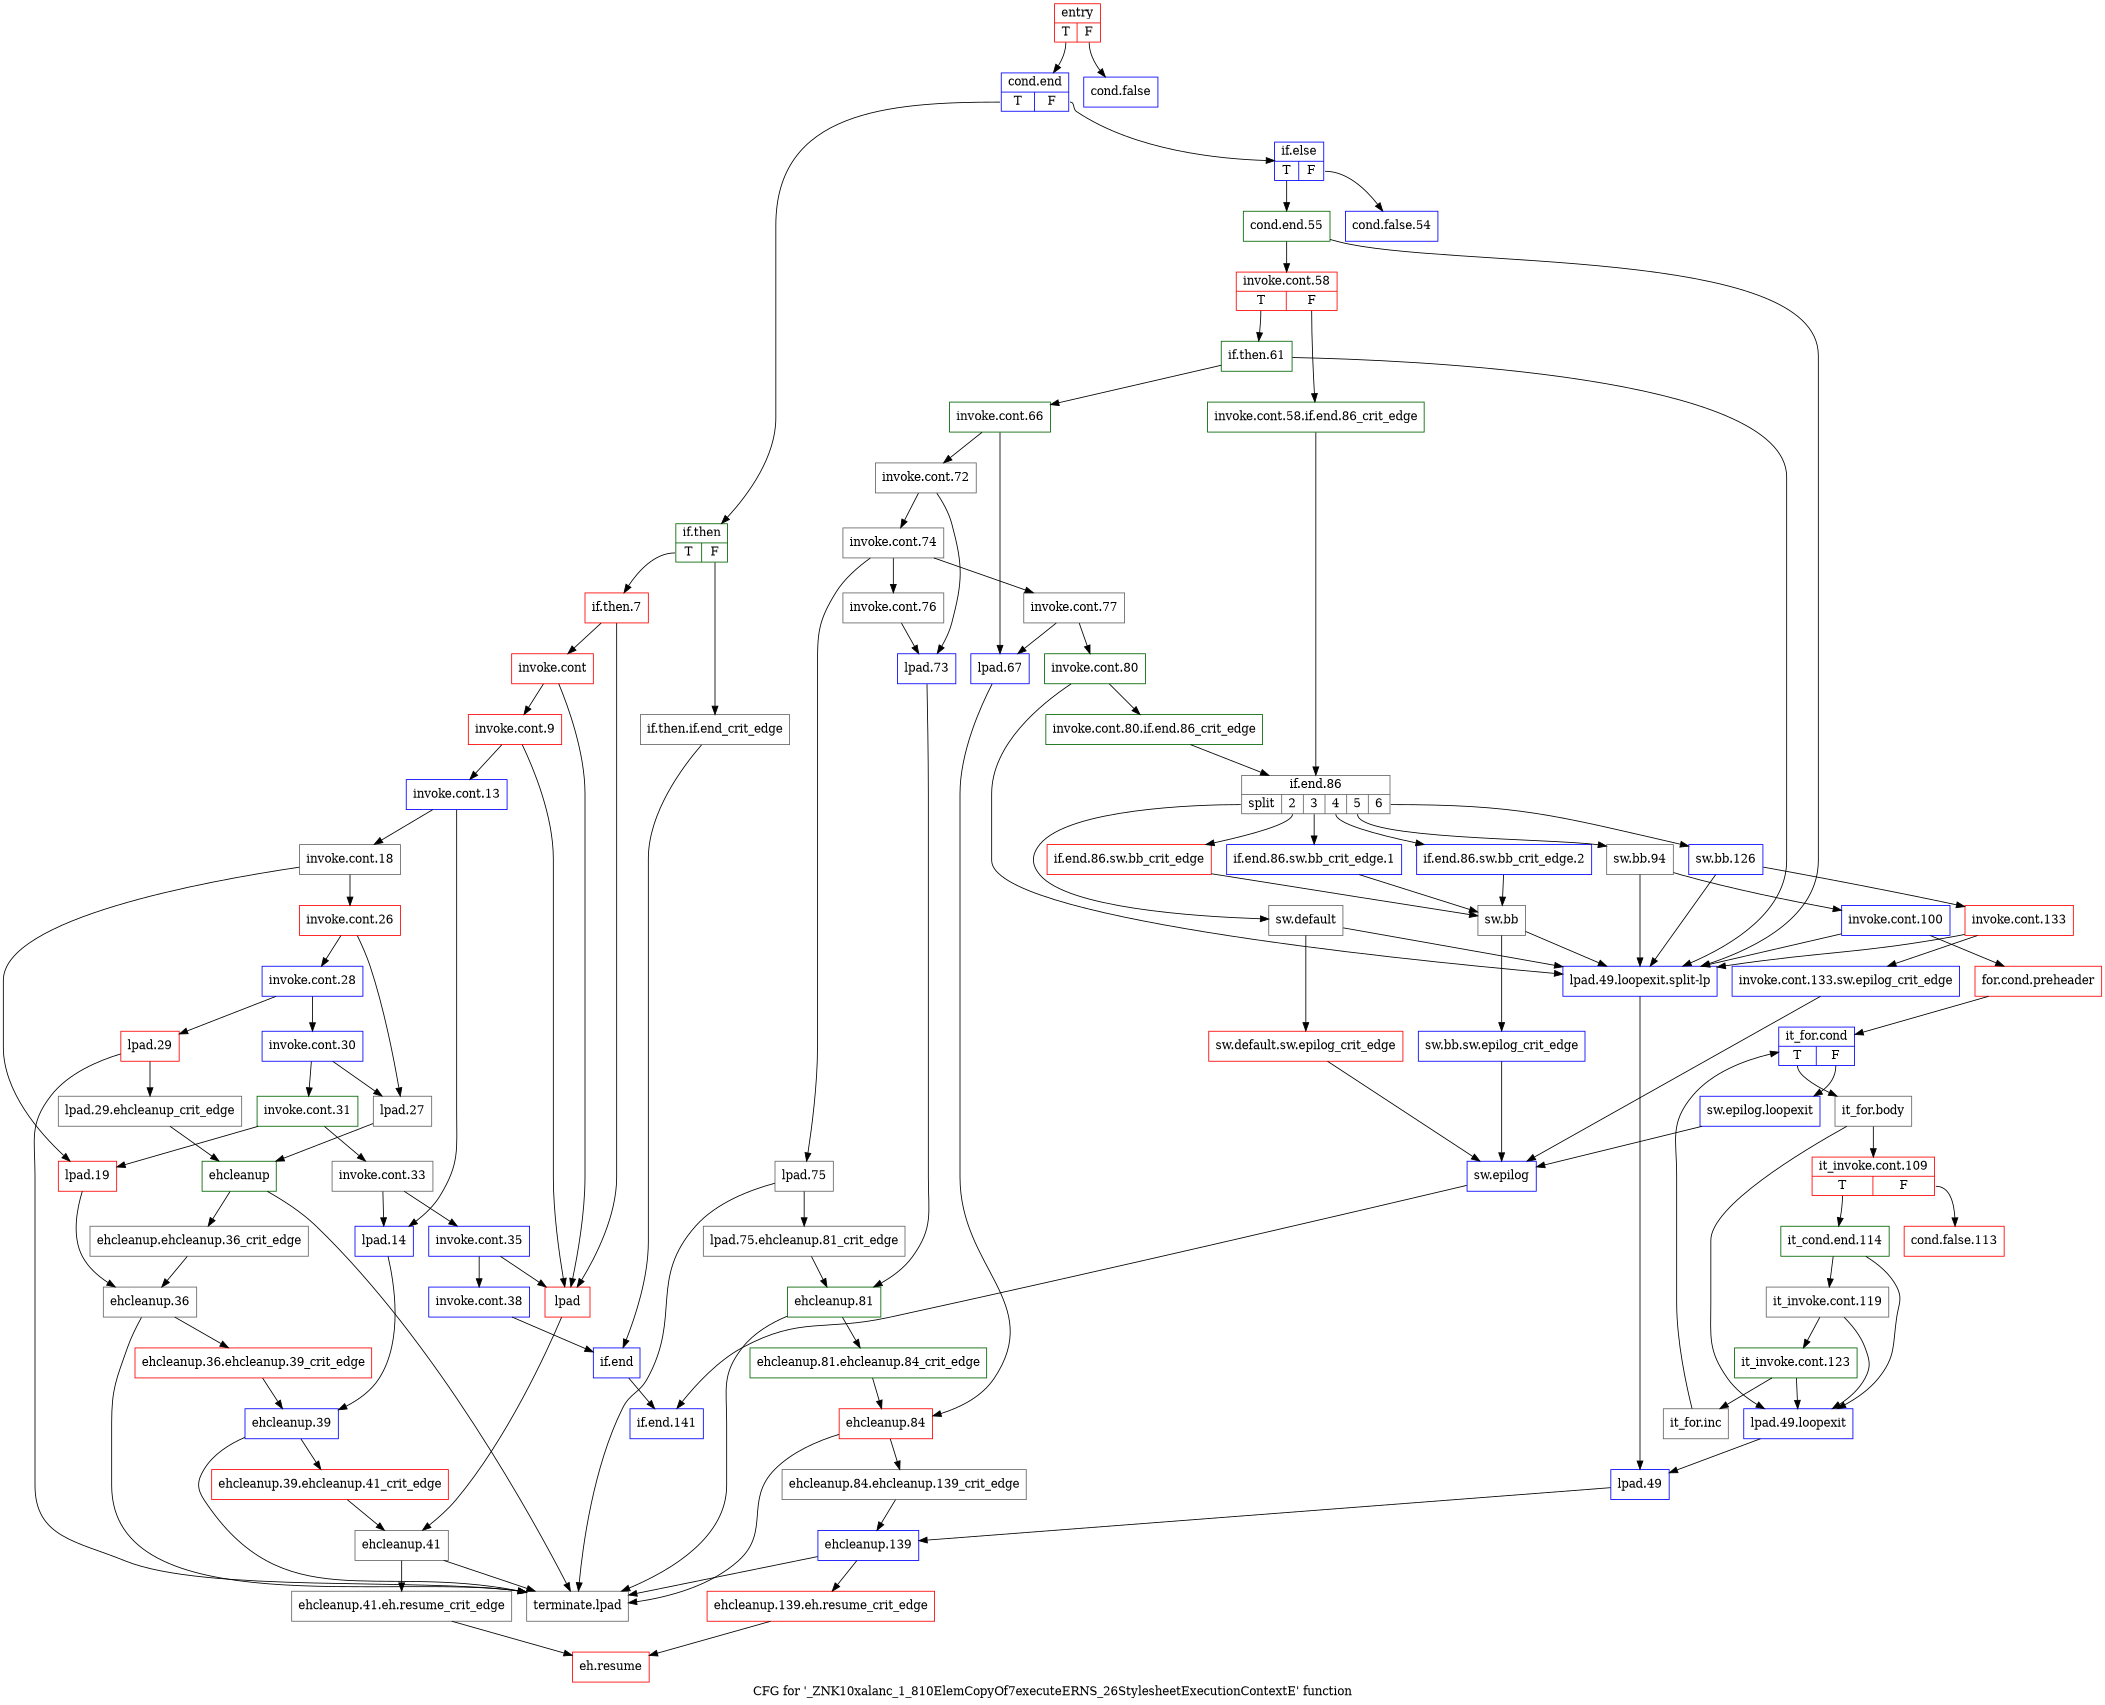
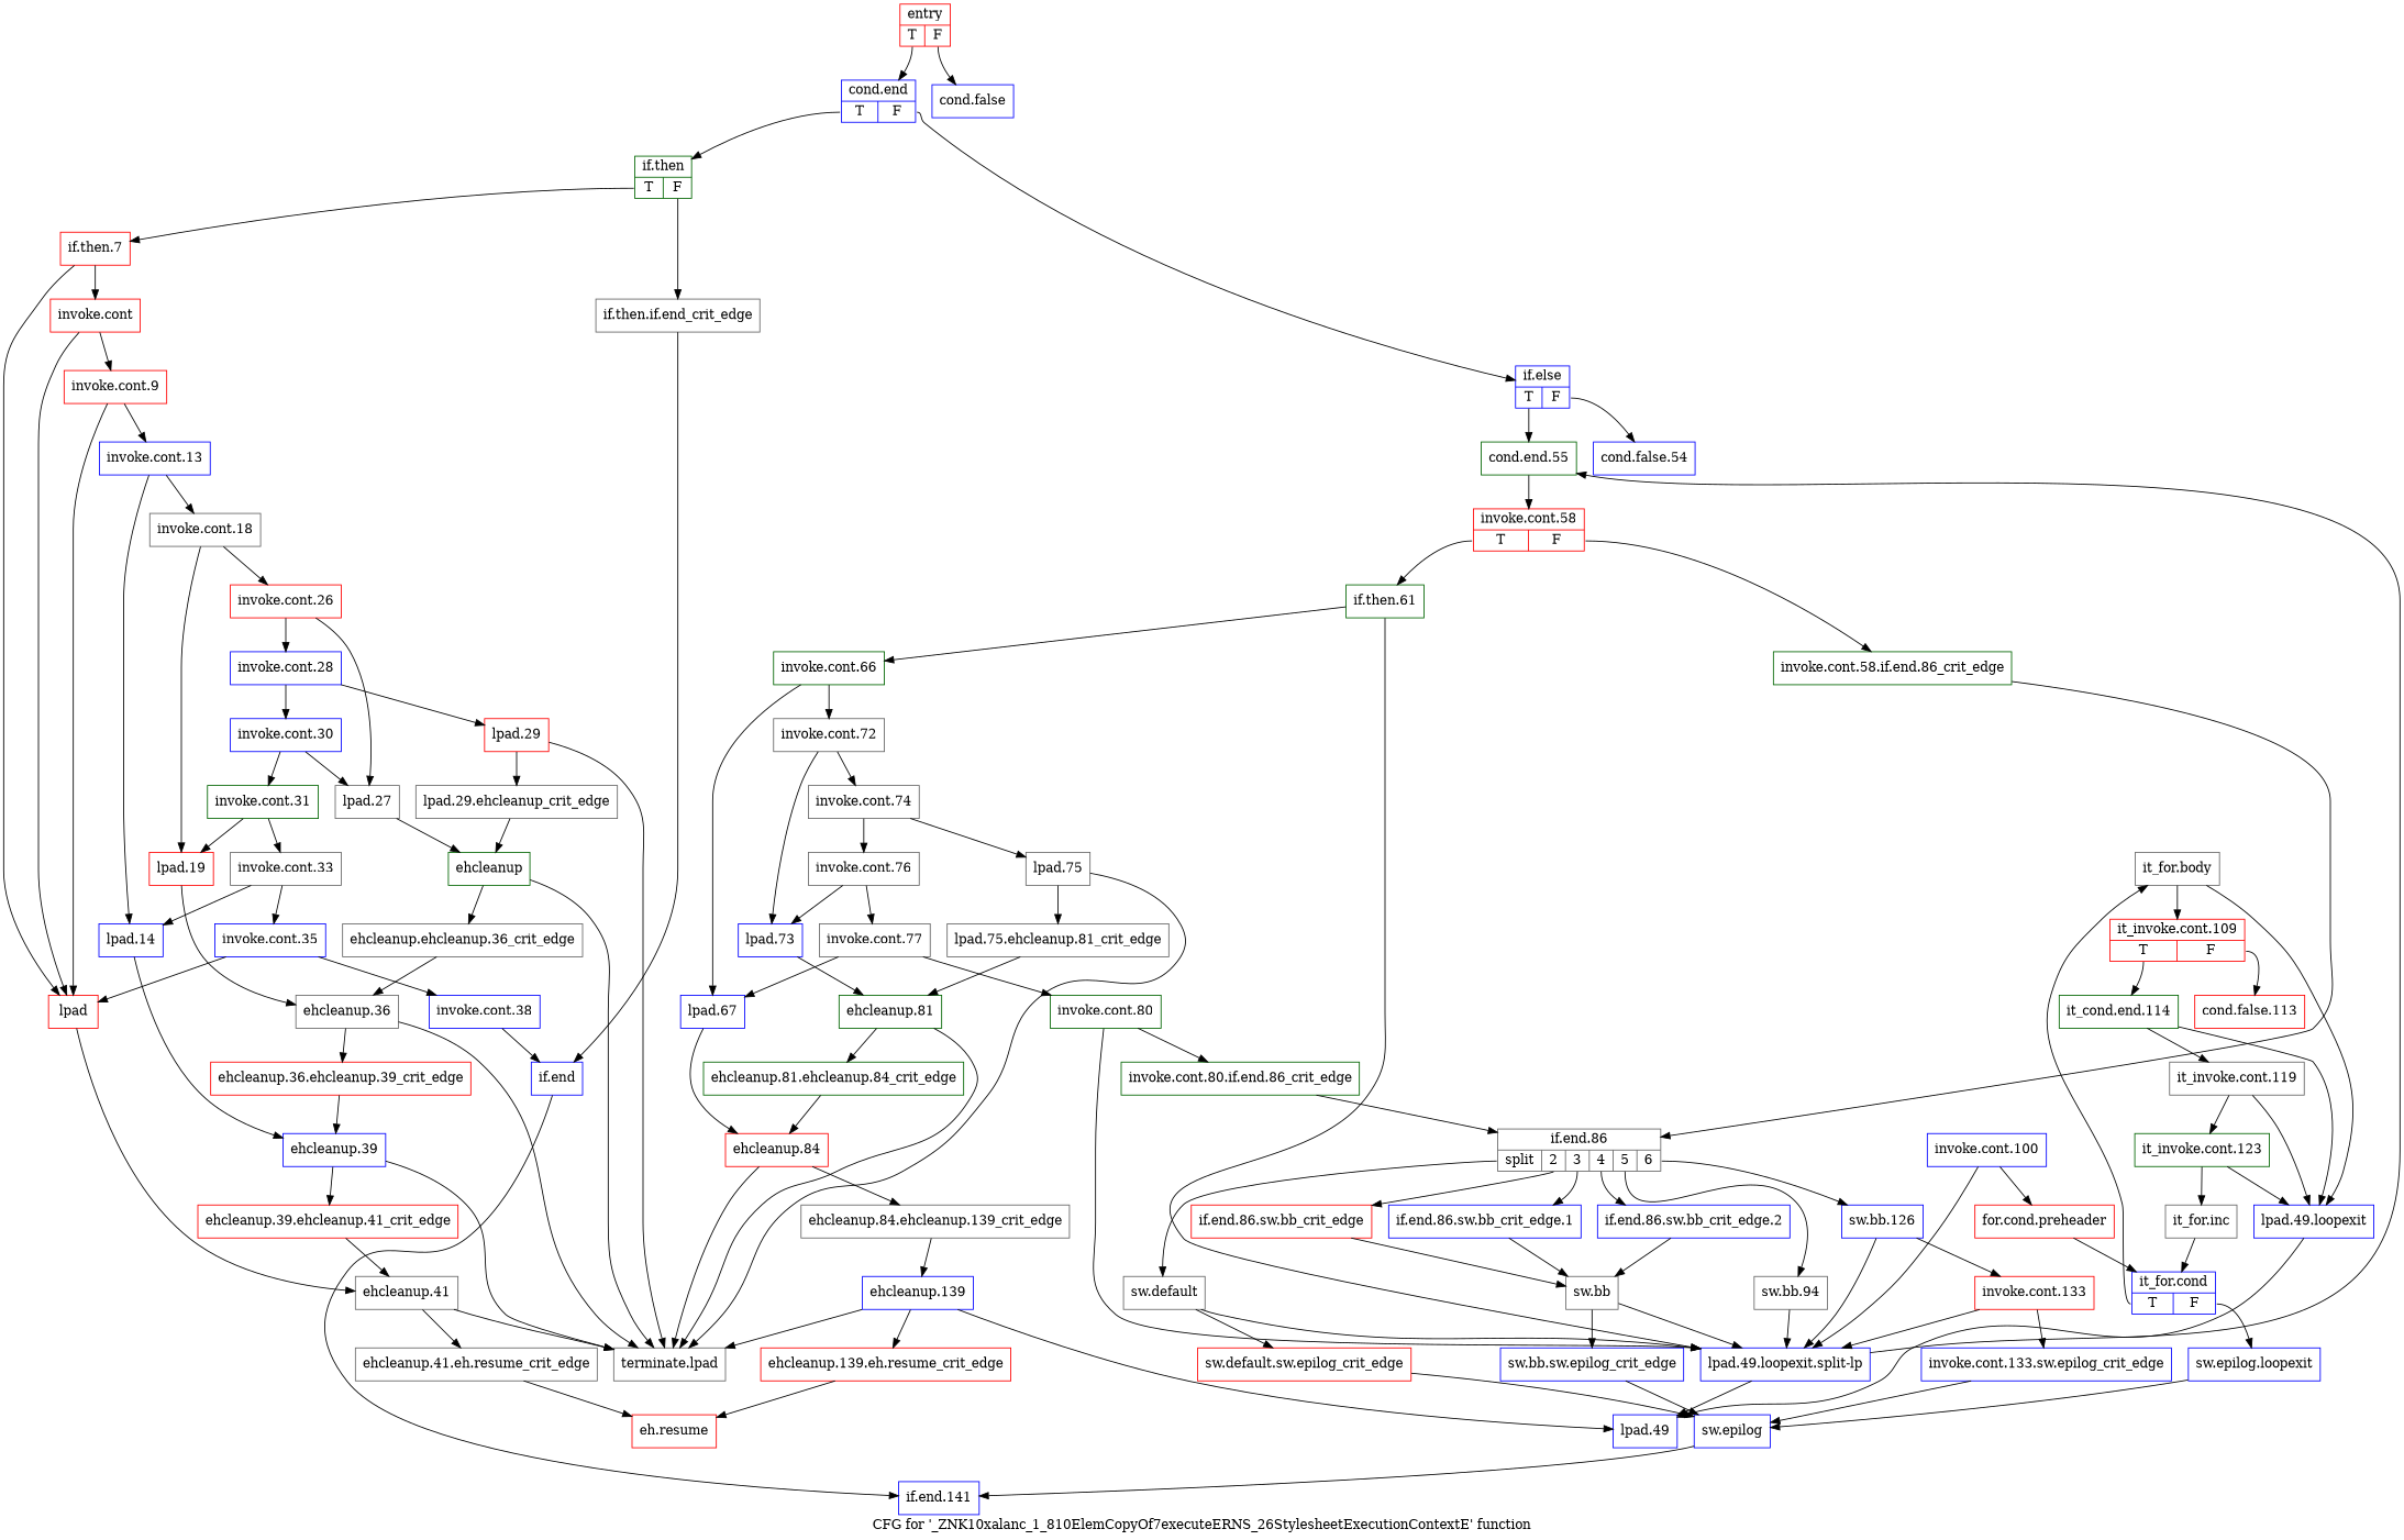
  digraph {
    label="CFG for '_ZNK10xalanc_1_810ElemCopyOf7executeERNS_26StylesheetExecutionContextE' function"
    node [color=blue shape=record]
    n1 [color=red label="{entry|{<s0>T|<s1>F}}"]
    n2 [label="{cond.end|{<s0>T|<s1>F}}"]
    n3 [label="{cond.false}"]
    n4 [color=darkgreen label="{if.then|{<s0>T|<s1>F}}"]
    n5 [label="{if.else|{<s0>T|<s1>F}}"]
    n6 [color=red label="{if.then.7}"]
    n7 [color=gray40 label="{if.then.if.end_crit_edge}"]
    n8 [color=darkgreen label="{cond.end.55}"]
    n9 [label="{cond.false.54}"]
    n10 [color=red label="{invoke.cont}"]
    n11 [color=red label="{lpad}"]
    n12 [label="{if.end}"]
    n13 [label="{lpad.49.loopexit.split-lp}"]
    n14 [color=red label="{invoke.cont.58|{<s0>T|<s1>F}}"]
    n15 [color=red label="{invoke.cont.9}"]
    n16 [color=gray40 label="{ehcleanup.41}"]
    n17 [label="{if.end.141}"]
    n18 [label="{invoke.cont.13}"]
    n19 [color=gray40 label="{terminate.lpad}"]
    n20 [color=gray40 label="{ehcleanup.41.eh.resume_crit_edge}"]
    n21 [color=gray40 label="{invoke.cont.18}"]
    n22 [label="{lpad.14}"]
    n23 [color=red label="{invoke.cont.26}"]
    n24 [color=red label="{lpad.19}"]
    n25 [label="{ehcleanup.39}"]
    n26 [label="{invoke.cont.28}"]
    n27 [color=gray40 label="{lpad.27}"]
    n28 [color=gray40 label="{ehcleanup.36}"]
    n29 [color=red label="{ehcleanup.39.ehcleanup.41_crit_edge}"]
    n30 [label="{invoke.cont.30}"]
    n31 [color=red label="{lpad.29}"]
    n32 [color=darkgreen label="{ehcleanup}"]
    n33 [color=red label="{ehcleanup.36.ehcleanup.39_crit_edge}"]
    n34 [color=darkgreen label="{invoke.cont.31}"]
    n35 [color=gray40 label="{lpad.29.ehcleanup_crit_edge}"]
    n36 [color=gray40 label="{ehcleanup.ehcleanup.36_crit_edge}"]
    n37 [color=gray40 label="{invoke.cont.33}"]
    n38 [label="{invoke.cont.35}"]
    n39 [label="{invoke.cont.38}"]
    n40 [color=red label="{eh.resume}"]
    n41 [label="{lpad.49}"]
    n42 [color=darkgreen label="{if.then.61}"]
    n43 [color=darkgreen label="{invoke.cont.58.if.end.86_crit_edge}"]
    n44 [label="{lpad.49.loopexit}"]
    n45 [label="{ehcleanup.139}"]
    n46 [color=red label="{ehcleanup.139.eh.resume_crit_edge}"]
    n47 [color=darkgreen label="{invoke.cont.66}"]
    n48 [color=gray40 label="{if.end.86|{<s0>split|<s1>2|<s2>3|<s3>4|<s4>5|<s5>6}}"]
    n49 [color=gray40 label="{invoke.cont.72}"]
    n50 [label="{lpad.67}"]
    n51 [color=gray40 label="{sw.default}"]
    n52 [color=red label="{if.end.86.sw.bb_crit_edge}"]
    n53 [label="{if.end.86.sw.bb_crit_edge.1}"]
    n54 [label="{if.end.86.sw.bb_crit_edge.2}"]
    n55 [color=gray40 label="{sw.bb.94}"]
    n56 [label="{sw.bb.126}"]
    n57 [color=red label="{sw.default.sw.epilog_crit_edge}"]
    n58 [color=gray40 label="{sw.bb}"]
    n59 [label="{invoke.cont.100}"]
    n60 [color=red label="{invoke.cont.133}"]
    n61 [color=gray40 label="{invoke.cont.74}"]
    n62 [label="{lpad.73}"]
    n63 [color=red label="{ehcleanup.84}"]
    n64 [color=gray40 label="{invoke.cont.76}"]
    n65 [color=gray40 label="{lpad.75}"]
    n66 [color=darkgreen label="{ehcleanup.81}"]
    n67 [color=gray40 label="{ehcleanup.84.ehcleanup.139_crit_edge}"]
    n68 [color=gray40 label="{invoke.cont.77}"]
    n69 [color=gray40 label="{lpad.75.ehcleanup.81_crit_edge}"]
    n70 [color=darkgreen label="{ehcleanup.81.ehcleanup.84_crit_edge}"]
    n71 [color=darkgreen label="{invoke.cont.80}"]
    n72 [color=darkgreen label="{invoke.cont.80.if.end.86_crit_edge}"]
    n73 [label="{sw.epilog}"]
    n74 [label="{sw.bb.sw.epilog_crit_edge}"]
    n75 [color=red label="{for.cond.preheader}"]
    n76 [label="{invoke.cont.133.sw.epilog_crit_edge}"]
    n77 [label="{it_for.cond|{<s0>T|<s1>F}}"]
    n78 [color=gray40 label="{it_for.body}"]
    n79 [label="{sw.epilog.loopexit}"]
    n80 [color=red label="{it_invoke.cont.109|{<s0>T|<s1>F}}"]
    n81 [color=darkgreen label="{it_cond.end.114}"]
    n82 [color=red label="{cond.false.113}"]
    n83 [color=gray40 label="{it_invoke.cont.119}"]
    n84 [color=darkgreen label="{it_invoke.cont.123}"]
    n85 [color=gray40 label="{it_for.inc}"]
    n1 -> n2 [tailport=s0]
    n1 -> n3 [tailport=s1]
    n2 -> n4 [tailport=s0]
    n2 -> n5 [tailport=s1]
    n4 -> n6 [tailport=s0]
    n4 -> n7 [tailport=s1]
    n5 -> n8 [tailport=s0]
    n5 -> n9 [tailport=s1]
    n6 -> n10
    n6 -> n11
    n7 -> n12
-   n8 -> n13
+   n13 -> n8
    n8 -> n14
    n10 -> n11
    n10 -> n15
    n11 -> n16
    n12 -> n17
    n13 -> n41
    n14 -> n42 [tailport=s0]
    n14 -> n43 [tailport=s1]
    n15 -> n11
    n15 -> n18
    n16 -> n19
    n16 -> n20
    n18 -> n21
    n18 -> n22
    n20 -> n40
    n21 -> n23
    n21 -> n24
    n22 -> n25
    n23 -> n26
    n23 -> n27
    n24 -> n28
    n25 -> n19
    n25 -> n29
    n26 -> n30
    n26 -> n31
    n27 -> n32
    n28 -> n19
    n28 -> n33
    n29 -> n16
    n30 -> n27
    n30 -> n34
    n31 -> n19
    n31 -> n35
    n32 -> n19
    n32 -> n36
    n33 -> n25
    n34 -> n24
    n34 -> n37
    n35 -> n32
    n36 -> n28
    n37 -> n22
    n37 -> n38
    n38 -> n11
    n38 -> n39
    n39 -> n12
-   n41 -> n45
+   n45 -> n41
    n42 -> n13
    n42 -> n47
    n43 -> n48
    n44 -> n41
    n45 -> n19
    n45 -> n46
    n46 -> n40
    n47 -> n49
    n47 -> n50
    n48 -> n51 [tailport=s0]
    n48 -> n52 [tailport=s1]
    n48 -> n53 [tailport=s2]
    n48 -> n54 [tailport=s3]
    n48 -> n55 [tailport=s4]
    n48 -> n56 [tailport=s5]
    n49 -> n61
    n49 -> n62
    n50 -> n63
    n51 -> n13
    n51 -> n57
    n52 -> n58
    n53 -> n58
    n54 -> n58
    n55 -> n13
-   n55 -> n59
    n56 -> n13
    n56 -> n60
    n57 -> n73
    n58 -> n13
    n58 -> n74
    n59 -> n13
    n59 -> n75
    n60 -> n13
    n60 -> n76
    n61 -> n64
    n61 -> n65
    n62 -> n66
    n63 -> n19
    n63 -> n67
    n64 -> n62
-   n61 -> n68
+   n64 -> n68
    n65 -> n19
    n65 -> n69
    n66 -> n19
    n66 -> n70
    n67 -> n45
    n68 -> n50
    n68 -> n71
    n69 -> n66
    n70 -> n63
    n71 -> n13
    n71 -> n72
    n72 -> n48
    n73 -> n17
    n74 -> n73
    n75 -> n77
    n76 -> n73
    n77 -> n78 [tailport=s0]
    n77 -> n79 [tailport=s1]
    n78 -> n44
    n78 -> n80
    n79 -> n73
    n80 -> n81 [tailport=s0]
    n80 -> n82 [tailport=s1]
    n81 -> n44
    n81 -> n83
    n83 -> n44
    n83 -> n84
    n84 -> n44
    n84 -> n85
    n85 -> n77
  }
